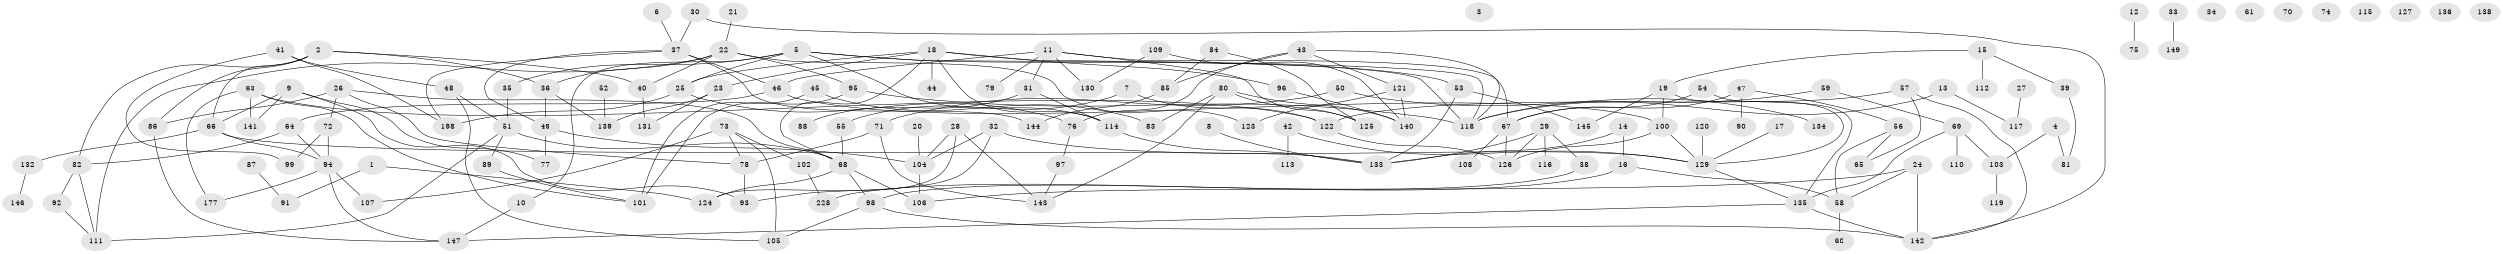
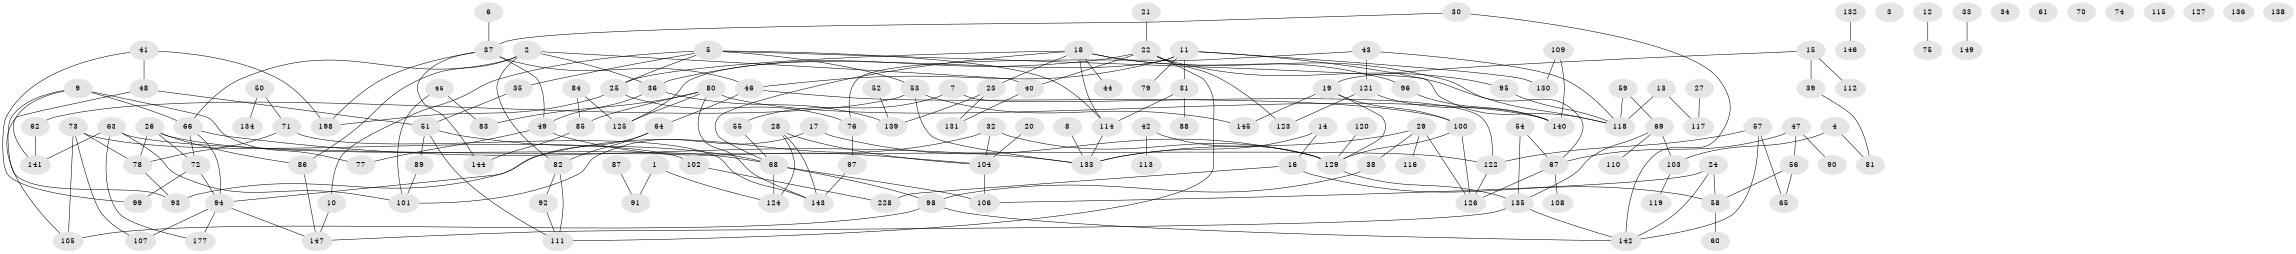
  graph {
    node [color=gray90 style=filled]
    1
    91
    124
    2
    36
    40
    66
    82
    86
    139
    49
    131
    133
    94
    132
    111
    92
    147
    3
    4
    81
    103
    119
    5
    10
    25
    35
    53
    114
    118
    76
    n32 [label=198]
    51
    145
+   62
    6
    37
    46
    144
    7
    55
    122
    68
    126
    8
    9
    77
    93
    141
    11
    31
    67
    79
    125
    130
    88
    100
    64
    108
    12
    75
    13
    117
    14
    16
    58
    n67 [label=228]
    15
    19
    39
    112
    129
    60
    17
    135
    18
    23
    44
    96
    106
    98
    140
    20
    104
    21
    22
    95
    123
    101
    24
    142
    97
    26
    72
    78
    99
    27
    28
    143
    29
    38
    116
    30
    32
    33
    149
    34
    89
    105
    41
    48
    42
    113
    43
    85
    121
    45
    83
    47
    56
    90
    65
    50
    71
    134
    52
    54
    57
    59
    69
    110
    61
    63
    n134 [label=177]
    107
    146
    70
    73
    102
    74
    80
    84
    87
    109
    115
    120
    127
    136
    138
    1 -- 91
    1 -- 124
    2 -- 36
    2 -- 40
    2 -- 66
    2 -- 82
    2 -- 86
    36 -- 139
    36 -- 49
    40 -- 131
    66 -- 133
    66 -- 94
-   66 -- 132
+   66 -- 72
    82 -- 111
    82 -- 92
    86 -- 147
    49 -- 77
    49 -- 104
    94 -- 147
    94 -- n134
    94 -- 107
    132 -- 146
    92 -- 111
    4 -- 81
    4 -- 103
    103 -- 119
    5 -- 10
    5 -- 25
    5 -- 35
    5 -- 53
    5 -- 114
    5 -- 118
    10 -- 147
    25 -- 76
    25 -- n32
    35 -- 51
    53 -- 133
    53 -- 145
+   53 -- 62
    114 -- 133
    76 -- 97
    51 -- 111
    51 -- 68
    51 -- 89
+   62 -- 141
    6 -- 37
    37 -- 49
    37 -- n32
    37 -- 46
    37 -- 144
    46 -- 100
    46 -- 64
    7 -- 55
    7 -- 122
    55 -- 68
    122 -- 126
    68 -- 124
    68 -- 106
    68 -- 98
    8 -- 133
    9 -- 66
    9 -- 77
    9 -- 93
    9 -- 141
    11 -- 46
    11 -- 31
    11 -- 67
    11 -- 79
    11 -- 125
    11 -- 130
    31 -- 114
    31 -- 88
    67 -- 126
    67 -- 108
    100 -- 126
    100 -- 129
    64 -- 82
    64 -- 94
    12 -- 75
    13 -- 118
    13 -- 117
    14 -- 133
    14 -- 16
    16 -- 58
    16 -- n67
    58 -- 60
    15 -- 19
    15 -- 39
    15 -- 112
    19 -- 145
    19 -- 100
    19 -- 129
    39 -- 81
    129 -- 135
    17 -- 129
    135 -- 147
    135 -- 142
    18 -- 25
    18 -- 114
    18 -- 118
    18 -- 68
    18 -- 23
    18 -- 44
    18 -- 96
    23 -- 139
    23 -- 131
    96 -- 140
    98 -- 142
    98 -- 105
    20 -- 104
    104 -- 106
    21 -- 22
    22 -- 36
    22 -- 40
    22 -- 111
    22 -- 95
    22 -- 123
    95 -- 118
-   95 -- 101
+   17 -- 101
    24 -- 58
    24 -- 106
    24 -- 142
    97 -- 143
    26 -- 86
    26 -- 68
    26 -- 72
    26 -- 78
    72 -- 94
    72 -- 99
    78 -- 93
    27 -- 117
    28 -- 124
    28 -- 104
    28 -- 143
    29 -- 133
    29 -- 126
    29 -- 38
    29 -- 116
    38 -- 98
    30 -- 37
    30 -- 142
    32 -- 93
    32 -- 129
    32 -- 104
    33 -- 149
    89 -- 101
    41 -- n32
    41 -- 99
    41 -- 48
    48 -- 51
    48 -- 105
    42 -- 129
    42 -- 113
    43 -- 118
    43 -- 76
-   43 -- 85
+   80 -- 85
    43 -- 121
    85 -- 144
    121 -- 140
    121 -- 123
    45 -- 101
    45 -- 83
    47 -- 67
    47 -- 56
    47 -- 90
    56 -- 58
    56 -- 65
    50 -- 71
    50 -- 134
    71 -- 78
    71 -- 143
    52 -- 139
    54 -- 67
    54 -- 135
    57 -- 122
    57 -- 142
    57 -- 65
    59 -- 118
    59 -- 69
    69 -- 103
    69 -- 135
    69 -- 110
    63 -- 122
    63 -- 141
    63 -- 101
    63 -- n134
    73 -- 78
    73 -- 105
    73 -- 107
    73 -- 102
    102 -- n67
    80 -- 125
    80 -- 140
    80 -- 143
    80 -- 83
    84 -- 125
    84 -- 85
    87 -- 91
    109 -- 130
    109 -- 140
    120 -- 129
  }
